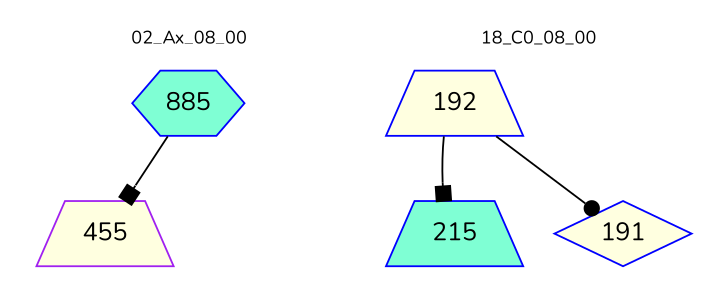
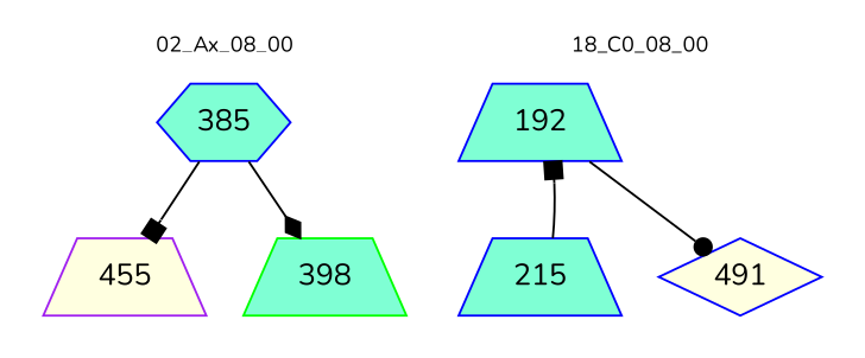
  digraph {
    fontname=Nunito
    node [color=blue fillcolor=aquamarine fontname=Nunito shape=trapezium style=filled]
    edge [arrowhead=box color=black fontname=Nunito]
-   n1 [label=885 shape=hexagon]
+   n1 [label=385 shape=hexagon]
    n2 [color=purple fillcolor=lightyellow label=455]
-   n4 [fillcolor=lightyellow label=192]
+   n3 [color=green label=398]
+   n4 [label=192]
    n5 [label=215]
-   n6 [fillcolor=lightyellow label=191 shape=diamond]
+   n6 [fillcolor=lightyellow label=491 shape=diamond]
    subgraph cluster_1 {
      color=white
      fontsize=10
      label="02_Ax_08_00"
      n1
      n2
+     n3
    }
    subgraph cluster_2 {
      color=white
      fontsize=10
      label="18_C0_08_00"
      n4
      n5
      n6
    }
    n1 -> n2
-   n4 -> n5
+   n1 -> n3 [arrowhead=diamond]
+   n5 -> n4
    n4 -> n6 [arrowhead=dot]
  }
